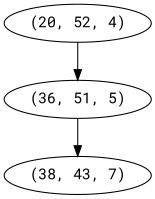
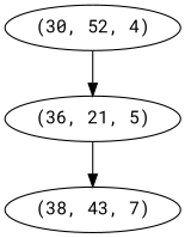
  digraph {
    fontname="Roboto Mono"
    node [fontname="Roboto Mono"]
    edge [fontname="Roboto Mono"]
-   "(20, 52, 4)"
-   "(36, 51, 5)"
+   "(20, 52, 4)" [label="(30, 52, 4)"]
+   "(36, 51, 5)" [label="(36, 21, 5)"]
    n3 [label="(38, 43, 7)"]
    "(20, 52, 4)" -> "(36, 51, 5)"
    "(36, 51, 5)" -> n3
  }
